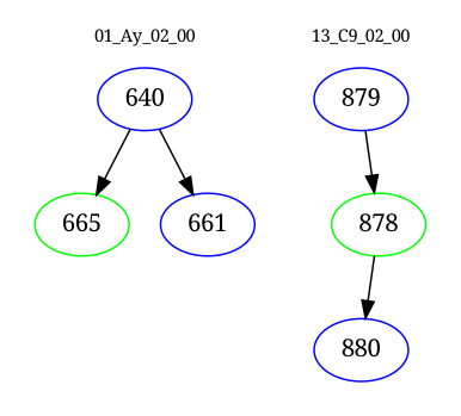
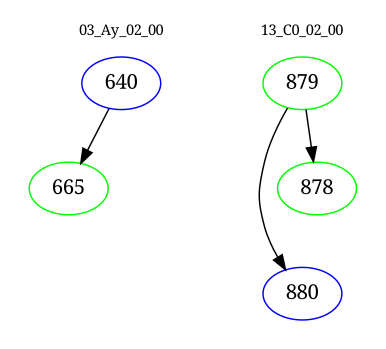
  digraph {
    fontname="Noto Serif"
    node [color=blue fontname="Noto Serif"]
    edge [color=black fontname="Noto Serif"]
    n1 [label=640]
    n2 [color=green label=665]
-   n3 [label=661]
-   n4 [label=879]
+   n4 [color=green label=879]
    n5 [label=880]
    n6 [color=green label=878]
    subgraph cluster_1 {
      color=white
      fontsize=10
-     label="01_Ay_02_00"
+     label="03_Ay_02_00"
      n1
      n2
-     n3
    }
    subgraph cluster_2 {
      color=white
      fontsize=10
-     label="13_C9_02_00"
+     label="13_C0_02_00"
      n4
      n5
      n6
    }
    n1 -> n2
-   n1 -> n3
-   n6 -> n5
+   n4 -> n5
    n4 -> n6
  }
